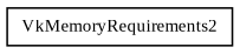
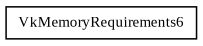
  digraph {
    rankdir=LR
    fontname="Liberation Serif"
-   n1 [color=black fillcolor=white fontname="Liberation Serif" fontsize=10 height=0.2 label=VkMemoryRequirements2 shape=record style=filled width=0.4]
+   n1 [color=black fillcolor=white fontname="Liberation Serif" fontsize=10 height=0.2 label=VkMemoryRequirements6 shape=record style=filled width=0.4]
  }
